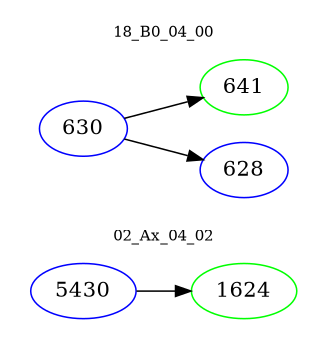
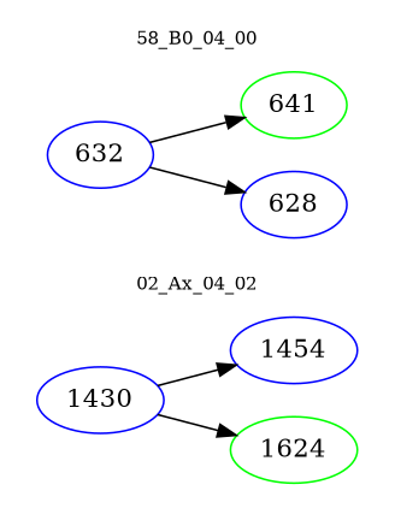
  digraph {
    rankdir=LR
    node [color=blue]
    edge [color=black]
-   n1 [label=5430]
+   n1 [label=1430]
    n2 [color=green label=1624]
-   n4 [label=630]
+   n3 [label=1454]
+   n4 [label=632]
    n5 [label=628]
    n6 [color=green label=641]
    subgraph cluster_1 {
      color=white
      fontsize=10
      label="02_Ax_04_02"
      n1
      n2
+     n3
    }
    subgraph cluster_2 {
      color=white
      fontsize=10
-     label="18_B0_04_00"
+     label="58_B0_04_00"
      n4
      n5
      n6
    }
    n1 -> n2
+   n1 -> n3
    n4 -> n5
    n4 -> n6
  }
